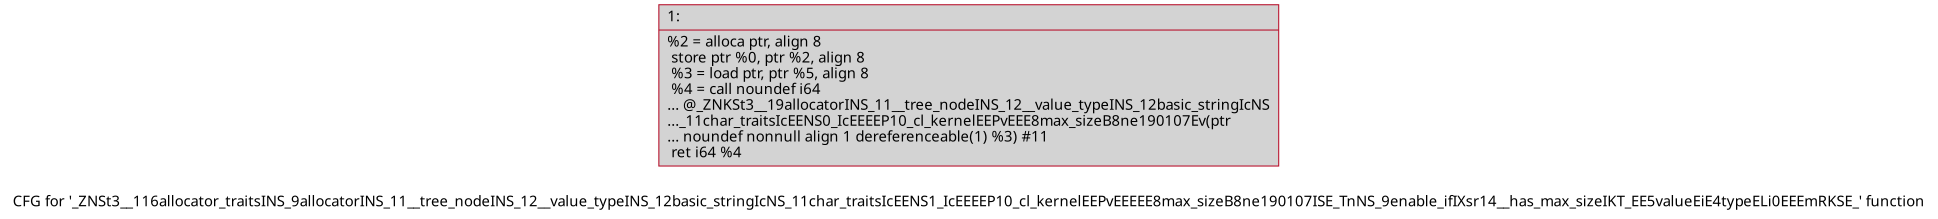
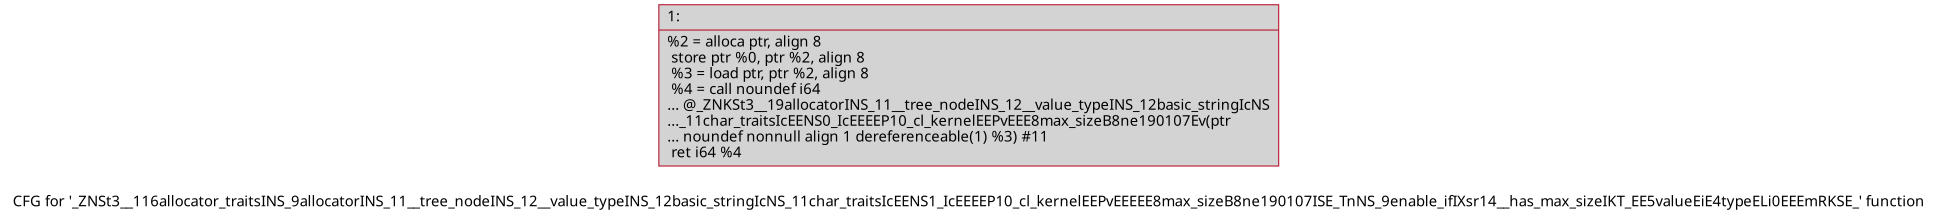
  digraph {
    label="CFG for '_ZNSt3__116allocator_traitsINS_9allocatorINS_11__tree_nodeINS_12__value_typeINS_12basic_stringIcNS_11char_traitsIcEENS1_IcEEEEP10_cl_kernelEEPvEEEEE8max_sizeB8ne190107ISE_TnNS_9enable_ifIXsr14__has_max_sizeIKT_EE5valueEiE4typeELi0EEEmRKSE_' function"
    fontname="Noto Sans"
-   n1 [color="#b70d28ff" fillcolor=lightgrey fontname="Noto Sans" label="{1:\l|  %2 = alloca ptr, align 8\l  store ptr %0, ptr %2, align 8\l  %3 = load ptr, ptr %5, align 8\l  %4 = call noundef i64\l... @_ZNKSt3__19allocatorINS_11__tree_nodeINS_12__value_typeINS_12basic_stringIcNS\l..._11char_traitsIcEENS0_IcEEEEP10_cl_kernelEEPvEEE8max_sizeB8ne190107Ev(ptr\l... noundef nonnull align 1 dereferenceable(1) %3) #11\l  ret i64 %4\l}" shape=record style=filled]
+   n1 [color="#b70d28ff" fillcolor=lightgrey fontname="Noto Sans" label="{1:\l|  %2 = alloca ptr, align 8\l  store ptr %0, ptr %2, align 8\l  %3 = load ptr, ptr %2, align 8\l  %4 = call noundef i64\l... @_ZNKSt3__19allocatorINS_11__tree_nodeINS_12__value_typeINS_12basic_stringIcNS\l..._11char_traitsIcEENS0_IcEEEEP10_cl_kernelEEPvEEE8max_sizeB8ne190107Ev(ptr\l... noundef nonnull align 1 dereferenceable(1) %3) #11\l  ret i64 %4\l}" shape=record style=filled]
  }
